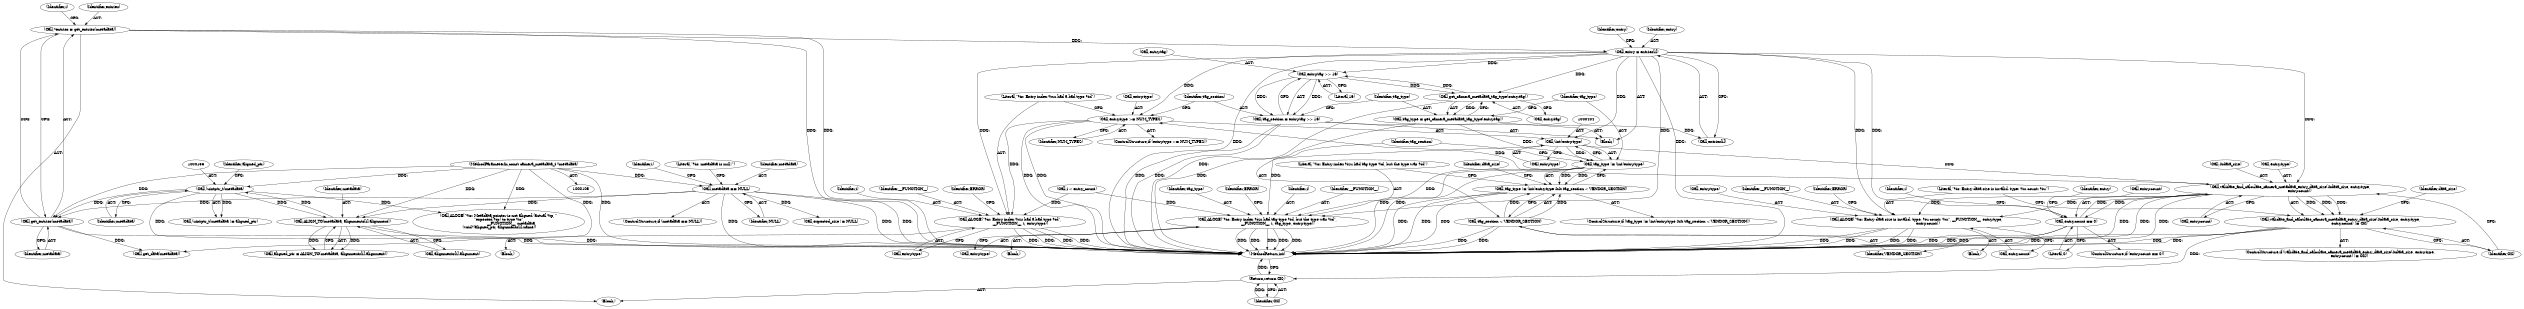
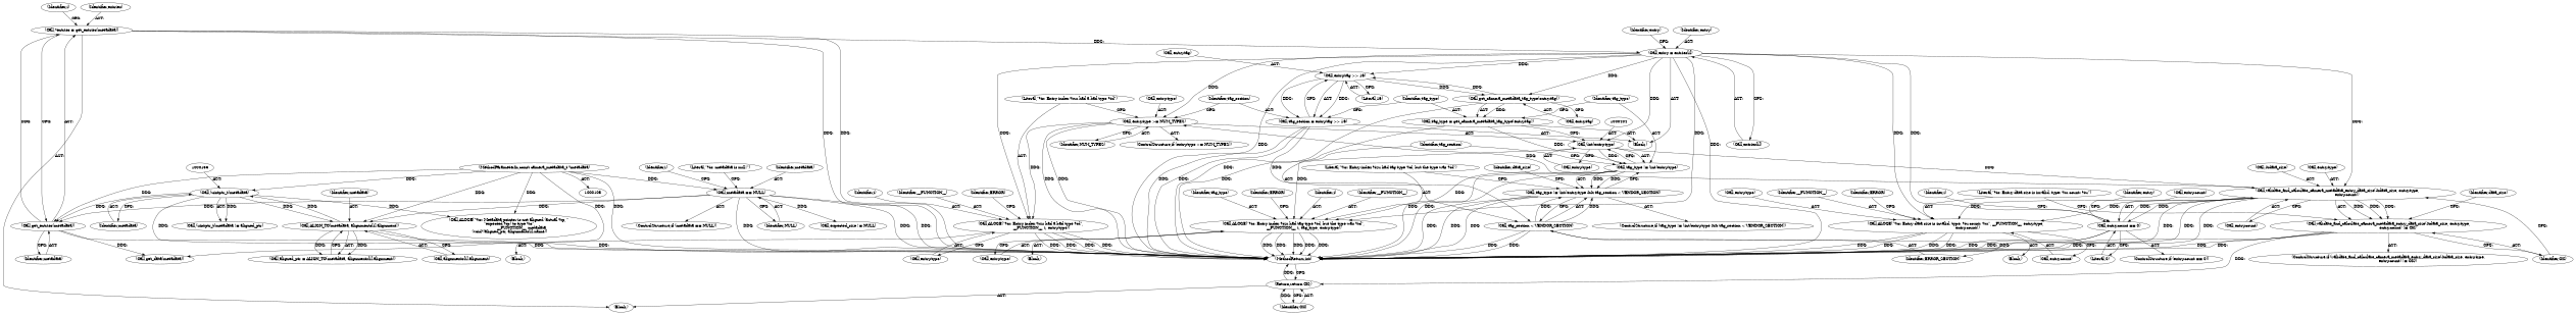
  digraph {
    n1 [label="(Call,*entries = get_entries(metadata))"]
    n2 [label="(Call,get_entries(metadata))"]
    n3 [label="(Call,entry = entries[i])"]
    n4 [label="(Block,)"]
    n5 [label="(MethodReturn,int)"]
    n6 [label="(Call,get_data(metadata))"]
    n7 [label="(Identifier,metadata)"]
    n8 [label="(Call,entry.type >= NUM_TYPES)"]
    n9 [label="(Call,ALOGE(\"%s: Entry index %zu had a bad type %d\",\n                  __FUNCTION__, i, entry.type))"]
    n10 [label="(Call,(int)entry.type)"]
    n11 [label="(Call,ALOGE(\"%s: Entry index %zu had tag type %d, but the type was %d\",\n                  __FUNCTION__, i, tag_type, entry.type))"]
    n12 [label="(Call,validate_and_calculate_camera_metadata_entry_data_size(&data_size, entry.type,\n                entry.count))"]
    n13 [label="(Call,ALOGE(\"%s: Entry data size is invalid. type: %u count: %u\", __FUNCTION__, entry.type,\n                    entry.count))"]
    n14 [label="(Call,entry.count == 0)"]
    n15 [label="(Call,entry.tag >> 16)"]
    n16 [label="(Call,get_camera_metadata_tag_type(entry.tag))"]
    n17 [label="(Block,)"]
    n18 [label="(Call,entries[i])"]
    n19 [label="(Return,return OK;)"]
    n20 [label="(Call,(uintptr_t)metadata)"]
    n21 [label="(Call,ALIGN_TO(metadata, alignments[i].alignment))"]
    n22 [label="(Call,(uintptr_t)metadata != aligned_ptr)"]
    n23 [label="(Call,ALOGE(\"%s: Metadata pointer is not aligned (actual %p, \"\n \"expected %p) to type %s\",\n                      __FUNCTION__, metadata,\n (void*)aligned_ptr, alignments[i].name))"]
    n24 [label="(Identifier,metadata)"]
    n25 [label="(Call,alignments[i].alignment)"]
    n26 [label="(Call,aligned_ptr = ALIGN_TO(metadata, alignments[i].alignment))"]
    n27 [label="(Call,metadata == NULL)"]
    n28 [label="(Identifier,NULL)"]
    n29 [label="(Call,expected_size != NULL)"]
    n30 [label="(ControlStructure,if (metadata == NULL))"]
    n31 [label="(MethodParameterIn,const camera_metadata_t *metadata)"]
    1000105
    n33 [label="(Identifier,NUM_TYPES)"]
    n34 [label="(ControlStructure,if (entry.type >= NUM_TYPES))"]
    n35 [label="(Block,)"]
    n36 [label="(Call,entry.type)"]
    n37 [label="(Call,tag_type != (int)entry.type)"]
    n38 [label="(Call,entry.type)"]
    n39 [label="(Call,entry.type)"]
    n40 [label="(Block,)"]
    n41 [label="(Call,validate_and_calculate_camera_metadata_entry_data_size(&data_size, entry.type,\n                entry.count) != OK)"]
    n42 [label="(Call,entry.count)"]
    n43 [label="(Block,)"]
    n44 [label="(Call,entry.count)"]
    n45 [label="(Literal,0)"]
    n46 [label="(ControlStructure,if (entry.count == 0))"]
    n47 [label="(Call,tag_section = entry.tag >> 16)"]
    n48 [label="(Literal,16)"]
    n49 [label="(Call,tag_type = get_camera_metadata_tag_type(entry.tag))"]
    n50 [label="(Call,entry.tag)"]
    n51 [label="(Call,tag_type != (int)entry.type && tag_section < VENDOR_SECTION)"]
    n52 [label="(Call,tag_section < VENDOR_SECTION)"]
    n53 [label="(ControlStructure,if (tag_type != (int)entry.type && tag_section < VENDOR_SECTION))"]
-   n54 [label="(Identifier,VENDOR_SECTION)"]
+   n54 [label="(Identifier,ERROR_SECTION)"]
    n55 [label="(ControlStructure,if (validate_and_calculate_camera_metadata_entry_data_size(&data_size, entry.type,\n                entry.count) != OK))"]
    n56 [label="(Identifier,OK)"]
    n57 [label="(Identifier,OK)"]
    n58 [label="(Identifier,i)"]
    n59 [label="(Literal,\"%s: Entry index %zu had tag type %d, but the type was %d\")"]
    n60 [label="(Identifier,__FUNCTION__)"]
    n61 [label="(Identifier,i)"]
    n62 [label="(Identifier,tag_section)"]
-   n63 [label="(Identifier,aligned_ptr)"]
    n64 [label="(Identifier,entry)"]
    n65 [label="(Literal,\"%s: Entry data size is invalid. type: %u count: %u\")"]
    n66 [label="(Identifier,ERROR)"]
    n67 [label="(Identifier,metadata)"]
    n68 [label="(Call,entry.type)"]
    n69 [label="(Literal,\"%s: Entry index %zu had a bad type %d\")"]
    n70 [label="(Identifier,i)"]
    n71 [label="(Identifier,i)"]
    n72 [label="(Identifier,__FUNCTION__)"]
    n73 [label="(Identifier,tag_type)"]
-   n74 [label="(Call,i < entry_count)"]
    n75 [label="(Identifier,tag_type)"]
    n76 [label="(Identifier,ERROR)"]
    n77 [label="(Identifier,entry)"]
    n78 [label="(Call,entry.count)"]
    n79 [label="(Identifier,entries)"]
    n80 [label="(Identifier,data_size)"]
    n81 [label="(Identifier,data_size)"]
    n82 [label="(Call,entry.type)"]
    n83 [label="(Literal,\"%s: metadata is null!\")"]
    n84 [label="(Identifier,ERROR)"]
    n85 [label="(Identifier,__FUNCTION__)"]
    n86 [label="(Call,&data_size)"]
    n87 [label="(Identifier,tag_type)"]
    n88 [label="(Identifier,tag_section)"]
    n89 [label="(Identifier,entry)"]
    n90 [label="(Identifier,i)"]
    n91 [label="(Call,entry.tag)"]
    n92 [label="(Call,entry.type)"]
    n93 [label="(Identifier,metadata)"]
    1000155
    1000404
    n1 -> n2 [label="CFG: "]
    n1 -> n3 [label="DDG: "]
    n1 -> n4 [label="AST: "]
    n1 -> n5 [label="DDG: "]
    n1 -> n5 [label="DDG: "]
    n2 -> n1 [label="AST: "]
    n2 -> n1 [label="DDG: "]
    n2 -> n5 [label="DDG: "]
    n2 -> n6 [label="DDG: "]
    n2 -> n7 [label="CFG: "]
    n3 -> n5 [label="DDG: "]
    n3 -> n5 [label="DDG: "]
    n3 -> n8 [label="DDG: "]
    n3 -> n9 [label="DDG: "]
    n3 -> n10 [label="DDG: "]
    n3 -> n11 [label="DDG: "]
    n3 -> n12 [label="DDG: "]
    n3 -> n13 [label="DDG: "]
    n3 -> n14 [label="DDG: "]
    n3 -> n15 [label="DDG: "]
    n3 -> n16 [label="DDG: "]
    n3 -> n17 [label="AST: "]
    n3 -> n18 [label="CFG: "]
    n5 -> n19 [label="CFG: "]
    n7 -> n2 [label="AST: "]
    n8 -> n5 [label="DDG: "]
    n8 -> n5 [label="DDG: "]
    n8 -> n9 [label="DDG: "]
    n8 -> n10 [label="AST: "]
    n8 -> n33 [label="CFG: "]
    n8 -> n34 [label="AST: "]
    n9 -> n5 [label="DDG: "]
    n9 -> n5 [label="DDG: "]
    n9 -> n5 [label="DDG: "]
    n9 -> n5 [label="DDG: "]
    n9 -> n35 [label="AST: "]
    n9 -> n36 [label="CFG: "]
    n10 -> n11 [label="DDG: "]
    n10 -> n12 [label="DDG: "]
    n10 -> n37 [label="AST: "]
    n10 -> n37 [label="DDG: "]
    n10 -> n38 [label="CFG: "]
    n11 -> n5 [label="DDG: "]
    n11 -> n5 [label="DDG: "]
    n11 -> n5 [label="DDG: "]
    n11 -> n5 [label="DDG: "]
    n11 -> n5 [label="DDG: "]
    n11 -> n39 [label="CFG: "]
    n11 -> n40 [label="AST: "]
    n12 -> n5 [label="DDG: "]
    n12 -> n5 [label="DDG: "]
    n12 -> n5 [label="DDG: "]
    n12 -> n8 [label="DDG: "]
    n12 -> n13 [label="DDG: "]
    n12 -> n13 [label="DDG: "]
    n12 -> n14 [label="DDG: "]
    n12 -> n41 [label="AST: "]
    n12 -> n41 [label="DDG: "]
    n12 -> n41 [label="DDG: "]
    n12 -> n41 [label="DDG: "]
    n12 -> n42 [label="CFG: "]
    n13 -> n5 [label="DDG: "]
    n13 -> n5 [label="DDG: "]
    n13 -> n5 [label="DDG: "]
    n13 -> n5 [label="DDG: "]
    n13 -> n43 [label="AST: "]
    n13 -> n44 [label="CFG: "]
    n14 -> n5 [label="DDG: "]
    n14 -> n5 [label="DDG: "]
    n14 -> n12 [label="DDG: "]
    n14 -> n45 [label="CFG: "]
    n14 -> n46 [label="AST: "]
    n15 -> n16 [label="DDG: "]
    n15 -> n47 [label="AST: "]
    n15 -> n47 [label="DDG: "]
    n15 -> n47 [label="DDG: "]
    n15 -> n48 [label="CFG: "]
    n16 -> n5 [label="DDG: "]
    n16 -> n15 [label="DDG: "]
    n16 -> n49 [label="AST: "]
    n16 -> n49 [label="DDG: "]
    n16 -> n50 [label="CFG: "]
    n18 -> n3 [label="AST: "]
    n19 -> n4 [label="AST: "]
    n19 -> n5 [label="DDG: "]
    n19 -> n57 [label="CFG: "]
    n20 -> n2 [label="DDG: "]
    n20 -> n5 [label="DDG: "]
    n20 -> n21 [label="DDG: "]
    n20 -> n22 [label="AST: "]
    n20 -> n22 [label="DDG: "]
    n20 -> n23 [label="DDG: "]
    n20 -> n24 [label="CFG: "]
    n21 -> n5 [label="DDG: "]
    n21 -> n20 [label="DDG: "]
    n21 -> n25 [label="CFG: "]
    n21 -> n26 [label="AST: "]
    n21 -> n26 [label="DDG: "]
    n21 -> n26 [label="DDG: "]
    n24 -> n20 [label="AST: "]
    n25 -> n21 [label="AST: "]
    n26 -> n21 [label="CFG: "]
    n27 -> n2 [label="DDG: "]
    n27 -> n5 [label="DDG: "]
    n27 -> n5 [label="DDG: "]
    n27 -> n5 [label="DDG: "]
    n27 -> n21 [label="DDG: "]
    n27 -> n28 [label="CFG: "]
    n27 -> n29 [label="DDG: "]
    n27 -> n30 [label="AST: "]
    n28 -> n27 [label="AST: "]
    n31 -> n2 [label="DDG: "]
    n31 -> n5 [label="DDG: "]
    n31 -> n6 [label="DDG: "]
    n31 -> n20 [label="DDG: "]
    n31 -> n21 [label="DDG: "]
    n31 -> n23 [label="DDG: "]
    n31 -> n27 [label="DDG: "]
    n31 -> 1000105 [label="AST: "]
    n33 -> n8 [label="AST: "]
    n36 -> n9 [label="AST: "]
    n37 -> n5 [label="DDG: "]
    n37 -> n5 [label="DDG: "]
    n37 -> n10 [label="CFG: "]
    n37 -> n11 [label="DDG: "]
    n37 -> n51 [label="AST: "]
    n37 -> n51 [label="DDG: "]
    n37 -> n51 [label="DDG: "]
    n38 -> n10 [label="AST: "]
    n39 -> n11 [label="AST: "]
    n41 -> n5 [label="DDG: "]
    n41 -> n5 [label="DDG: "]
    n41 -> n5 [label="DDG: "]
    n41 -> n19 [label="DDG: "]
    n41 -> n55 [label="AST: "]
    n41 -> n56 [label="CFG: "]
    n42 -> n12 [label="AST: "]
    n44 -> n13 [label="AST: "]
    n45 -> n14 [label="AST: "]
    n47 -> n5 [label="DDG: "]
    n47 -> n5 [label="DDG: "]
    n47 -> n15 [label="CFG: "]
    n47 -> n17 [label="AST: "]
-   n47 -> n18 [label="DDG: "]
+   n47 -> n52 [label="DDG: "]
    n48 -> n15 [label="AST: "]
    n49 -> n5 [label="DDG: "]
-   n49 -> n16 [label="CFG: "]
+   n49 -> n10 [label="CFG: "]
    n49 -> n17 [label="AST: "]
    n49 -> n37 [label="DDG: "]
    n50 -> n16 [label="AST: "]
    n51 -> n5 [label="DDG: "]
    n51 -> n5 [label="DDG: "]
    n51 -> n5 [label="DDG: "]
    n51 -> n37 [label="CFG: "]
    n51 -> n52 [label="CFG: "]
    n51 -> n53 [label="AST: "]
    n52 -> n5 [label="DDG: "]
    n52 -> n5 [label="DDG: "]
    n52 -> n51 [label="AST: "]
    n52 -> n51 [label="DDG: "]
    n52 -> n51 [label="DDG: "]
    n52 -> n54 [label="DDG: "]
    n54 -> n52 [label="AST: "]
    n56 -> n12 [label="CFG: "]
    n56 -> n41 [label="AST: "]
    n57 -> n19 [label="AST: "]
    n57 -> n19 [label="DDG: "]
    n58 -> n1 [label="CFG: "]
    n59 -> n11 [label="AST: "]
    n59 -> n51 [label="CFG: "]
    n60 -> n9 [label="AST: "]
    n61 -> n14 [label="CFG: "]
    n62 -> n8 [label="CFG: "]
    n62 -> n47 [label="AST: "]
-   n63 -> n20 [label="CFG: "]
    n64 -> n3 [label="CFG: "]
    n65 -> n13 [label="AST: "]
    n65 -> n41 [label="CFG: "]
    n66 -> n9 [label="CFG: "]
    n67 -> n21 [label="AST: "]
    n68 -> n8 [label="AST: "]
    n69 -> n8 [label="CFG: "]
    n69 -> n9 [label="AST: "]
    n70 -> n11 [label="AST: "]
    n71 -> n27 [label="CFG: "]
    n72 -> n11 [label="AST: "]
    n73 -> n11 [label="AST: "]
-   n74 -> n9 [label="DDG: "]
-   n74 -> n11 [label="DDG: "]
    n75 -> n37 [label="AST: "]
    n75 -> n49 [label="CFG: "]
    n76 -> n13 [label="CFG: "]
    n77 -> n14 [label="CFG: "]
    n78 -> n14 [label="AST: "]
    n79 -> n1 [label="AST: "]
    n80 -> n51 [label="CFG: "]
    n81 -> n41 [label="CFG: "]
    n82 -> n13 [label="AST: "]
    n83 -> n27 [label="CFG: "]
    n84 -> n11 [label="CFG: "]
    n85 -> n13 [label="AST: "]
    n86 -> n12 [label="AST: "]
    n87 -> n47 [label="CFG: "]
    n87 -> n49 [label="AST: "]
    n88 -> n37 [label="CFG: "]
    n88 -> n52 [label="AST: "]
    n89 -> n3 [label="AST: "]
    n90 -> n9 [label="AST: "]
    n91 -> n15 [label="AST: "]
    n92 -> n12 [label="AST: "]
    n93 -> n27 [label="AST: "]
    1000155 -> n20 [label="AST: "]
    1000404 -> n10 [label="AST: "]
  }
